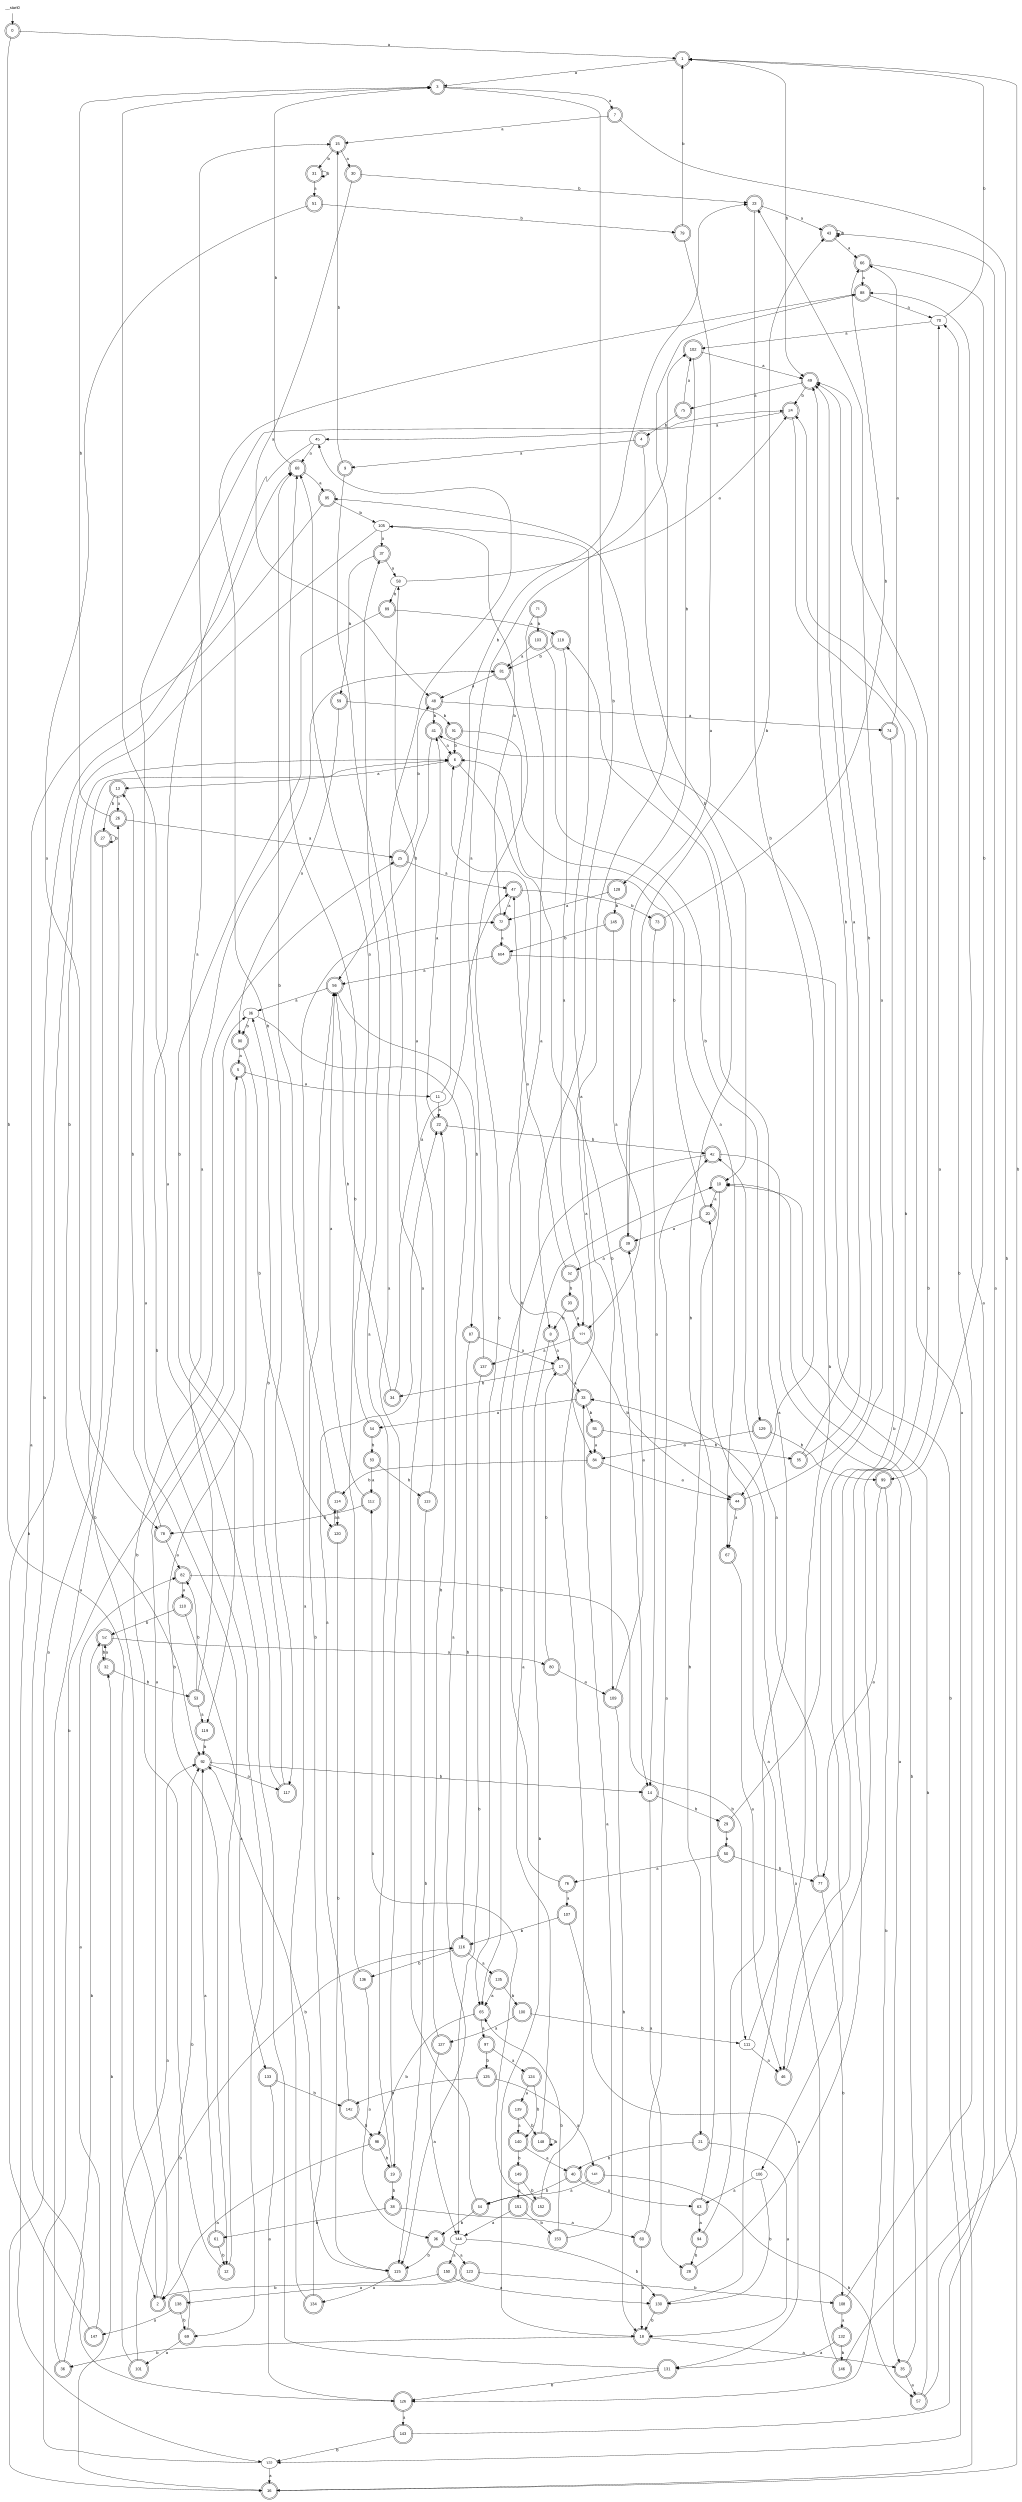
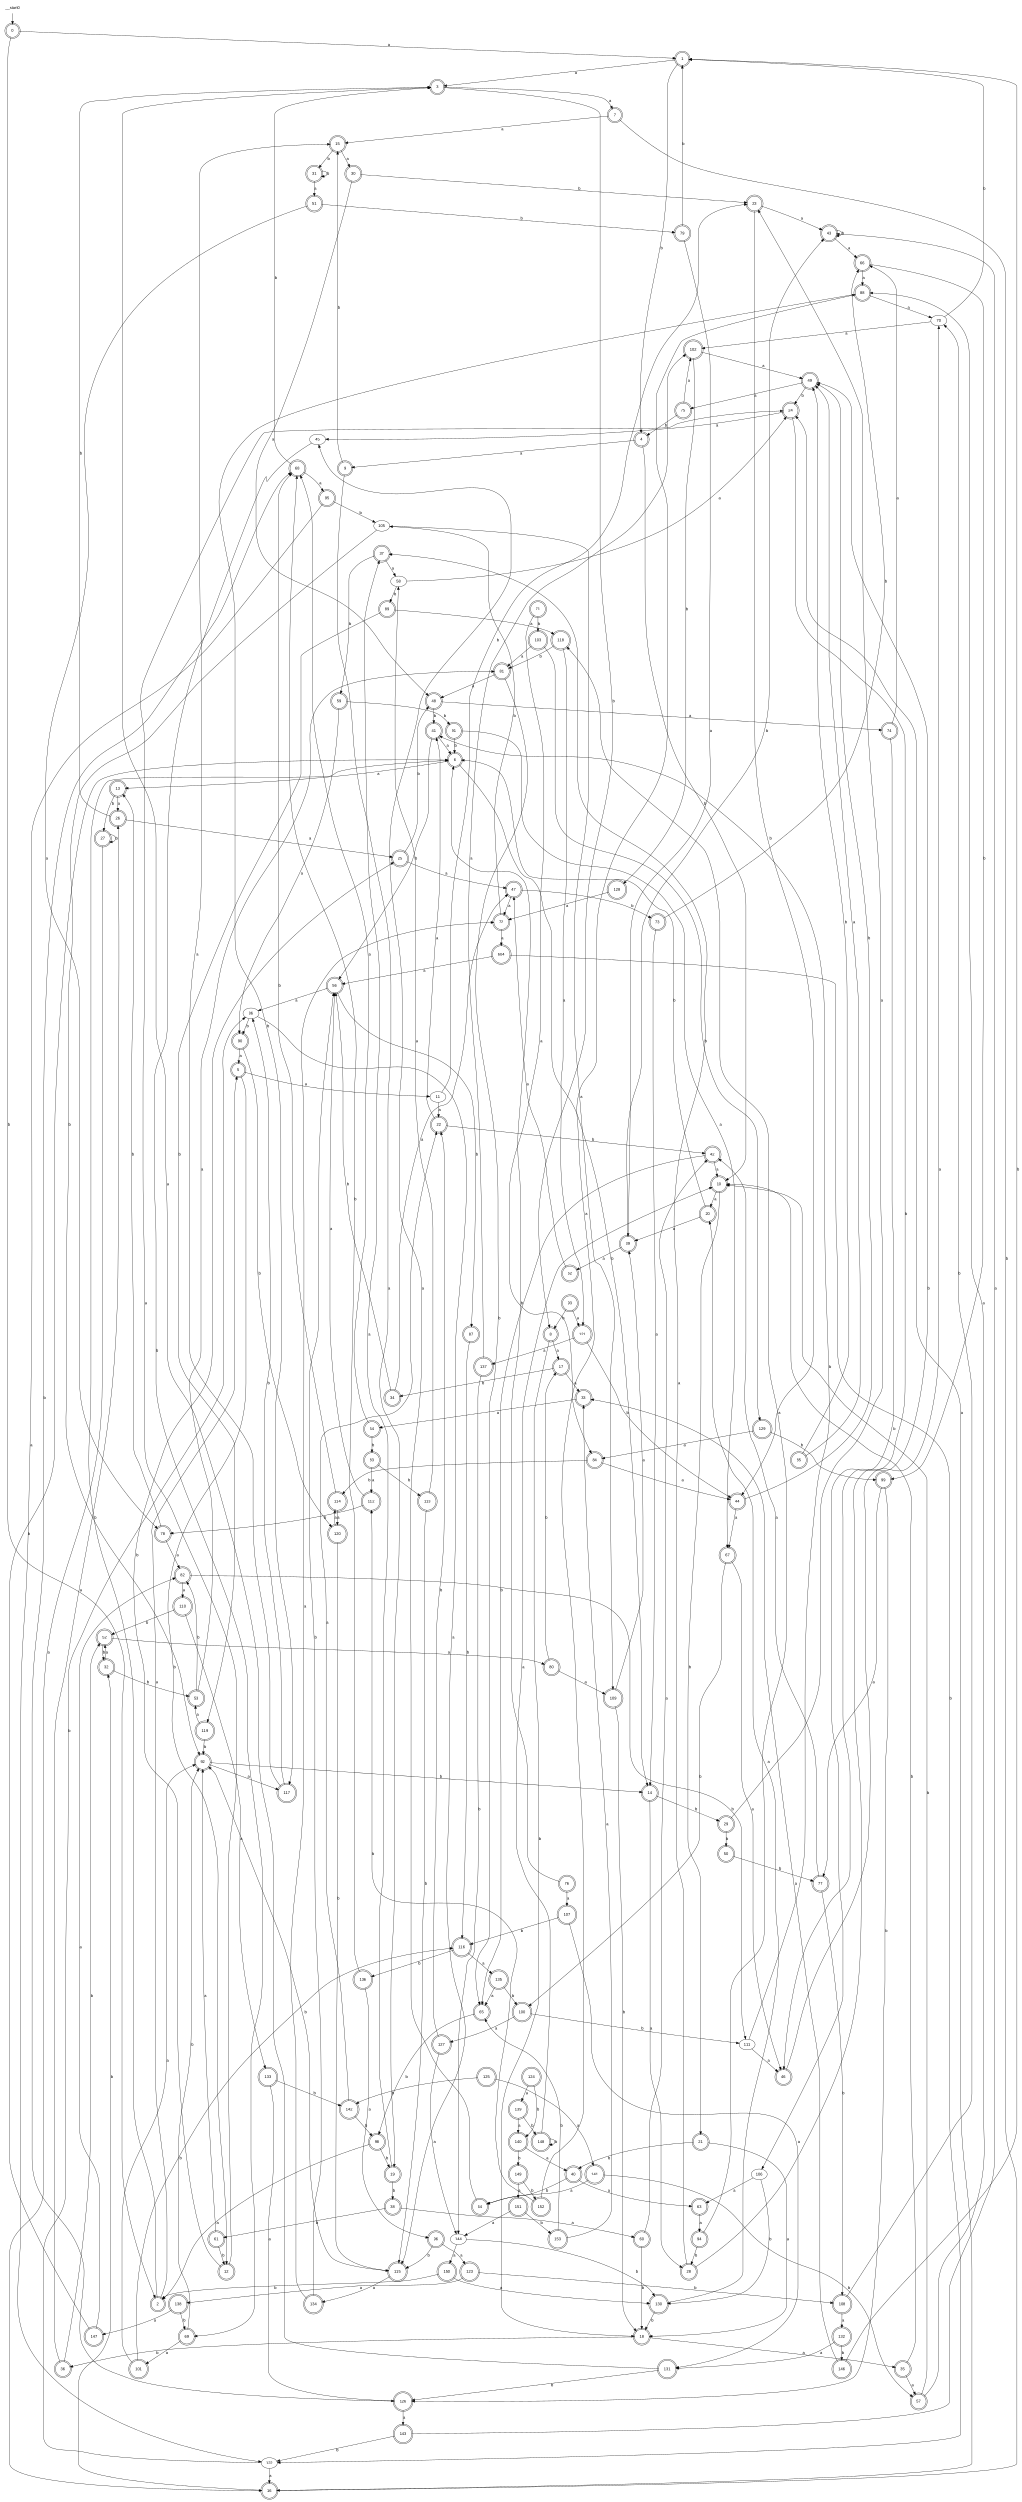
  digraph {
    fontname="Liberation Sans"
    node [fontname="Liberation Sans" shape=doublecircle]
    edge [fontname="Liberation Sans"]
    __start0 [shape=none]
    0
    1
    2
    3
    4
    5
    6
    7
    8
    9
    10
    11 [shape=""]
    12
    13
    14
    15
    16
    17
    18
    19
    20
    21
    22
    23
    24
    25
    26
    27
    28
    29
    30
    31
    32
    33
    34
    35
    36
    37
    38
    39
    40
    41
    42
    43
    44
    45 [shape=""]
    46
    47
    48
    49
    50
    51
    52
    53
    54
-   55
    56
    57
    58 [shape=""]
    59
    60
    61
    62
    63
    64
    65
    66
    67
    68
    69
    70 [shape=""]
    72
    73
    74
    75
    76
    77
    78
    79
    80
    81
    82
    83
    84
    85
    86 [shape=""]
    87
    88
    89
    90
    91
    92
    93
    94
    95
    96
-   97
    98
    99
    100
    101
    102
    71
    103
    n106 [label=604]
    105 [shape=""]
    106 [shape=""]
    107
    108
    109
    110
    111 [shape=""]
    112
    113
    114
    115
    116
    117
    118
    119
    120
    121
    122 [shape=""]
    123
    124
    125
    126
    127
    128
    129
    130
    131
    132
    133
    134
    135
    136
    137
    138
    139
    140
    141
    142
    143
    144 [shape=""]
-   145
    146
    147
    148
    149
    150
    151
    152
    153
    __start0 -> 0
    0 -> 1 [label=a]
    0 -> 2 [label=b]
    1 -> 3 [label=a]
-   1 -> 49 [label=b]
+   1 -> 4 [label=b]
    2 -> 5 [label=a]
    2 -> 6 [label=b]
    3 -> 7 [label=a]
    3 -> 8 [label=b]
    4 -> 9 [label=a]
    4 -> 10 [label=b]
    5 -> 11 [label=a]
    5 -> 12 [label=b]
    6 -> 13 [label=a]
    6 -> 14 [label=b]
    7 -> 15 [label=a]
    7 -> 16 [label=b]
    8 -> 17 [label=a]
    8 -> 18 [label=b]
    9 -> 15 [label=b]
    9 -> 19 [label=a]
    10 -> 20 [label=a]
    10 -> 21 [label=b]
    11 -> 22 [label=a]
    11 -> 23 [label=b]
    12 -> 24 [label=a]
    12 -> 25 [label=b]
    13 -> 26 [label=a]
    13 -> 27 [label=b]
    14 -> 28 [label=a]
    14 -> 29 [label=b]
    15 -> 30 [label=a]
    15 -> 31 [label=b]
    16 -> 24 [label=a]
    16 -> 32 [label=b]
    17 -> 33 [label=a]
    17 -> 34 [label=b]
    18 -> 35 [label=a]
    18 -> 36 [label=b]
    19 -> 37 [label=a]
    19 -> 38 [label=b]
    20 -> 6 [label=b]
    20 -> 39 [label=a]
    21 -> 18 [label=a]
    21 -> 40 [label=b]
    22 -> 41 [label=a]
    22 -> 42 [label=b]
    23 -> 43 [label=a]
    23 -> 44 [label=b]
    24 -> 45 [label=a]
    24 -> 46 [label=b]
    25 -> 47 [label=a]
    25 -> 48 [label=b]
    26 -> 3 [label=b]
    26 -> 25 [label=a]
    27 -> 16 [label=a]
    27 -> 27 [label=b]
-   105 -> 37 [label=a]
+   28 -> 37 [label=a]
    28 -> 49 [label=b]
    29 -> 23 [label=a]
    29 -> 50 [label=b]
    30 -> 23 [label=b]
    30 -> 48 [label=a]
    31 -> 31 [label=b]
    31 -> 51 [label=a]
    32 -> 52 [label=a]
    32 -> 53 [label=b]
    33 -> 54 [label=a]
-   33 -> 55 [label=b]
    34 -> 47 [label=a]
    34 -> 56 [label=b]
    35 -> 10 [label=b]
    35 -> 57 [label=a]
    36 -> 26 [label=a]
    36 -> 52 [label=b]
    37 -> 58 [label=a]
    37 -> 59 [label=b]
    38 -> 60 [label=a]
    38 -> 61 [label=b]
    39 -> 43 [label=b]
    39 -> 62 [label=a]
    40 -> 63 [label=a]
    40 -> 64 [label=b]
    41 -> 6 [label=a]
    41 -> 56 [label=b]
-   42 -> 35 [label=a]
+   42 -> 10 [label=a]
    42 -> 65 [label=b]
    43 -> 43 [label=b]
    43 -> 66 [label=a]
    44 -> 49 [label=b]
    44 -> 67 [label=a]
-   45 -> 68 [label=a]
    45 -> 69 [label=b]
    46 -> 70 [label=a]
    47 -> 72 [label=a]
    47 -> 73 [label=b]
    48 -> 41 [label=b]
    48 -> 74 [label=a]
    49 -> 24 [label=b]
    49 -> 75 [label=a]
-   50 -> 76 [label=a]
    50 -> 77 [label=b]
    51 -> 78 [label=a]
    51 -> 79 [label=b]
    52 -> 32 [label=b]
    52 -> 80 [label=a]
    53 -> 81 [label=a]
    53 -> 82 [label=b]
    54 -> 68 [label=a]
    54 -> 83 [label=b]
-   55 -> 84 [label=a]
-   55 -> 85 [label=b]
    56 -> 86 [label=a]
    56 -> 87 [label=b]
    57 -> 10 [label=b]
    57 -> 88 [label=a]
    58 -> 24 [label=a]
    58 -> 89 [label=b]
    59 -> 90 [label=a]
    59 -> 91 [label=b]
    60 -> 18 [label=b]
    60 -> 42 [label=a]
    61 -> 12 [label=b]
    61 -> 92 [label=a]
    62 -> 47 [label=a]
-   62 -> 93 [label=b]
    63 -> 94 [label=a]
-   63 -> 95 [label=b]
    64 -> 45 [label=a]
-   64 -> 96 [label=b]
-   65 -> 97 [label=a]
    65 -> 98 [label=b]
    66 -> 88 [label=a]
    66 -> 99 [label=b]
    67 -> 46 [label=a]
+   67 -> 100 [label=b]
    68 -> 3 [label=b]
    68 -> 95 [label=a]
    69 -> 92 [label=b]
    69 -> 101 [label=a]
    70 -> 1 [label=b]
    70 -> 102 [label=a]
    72 -> n106 [label=a]
    72 -> 105 [label=b]
    73 -> 14 [label=a]
    73 -> 66 [label=b]
    74 -> 66 [label=a]
    74 -> 106 [label=b]
    75 -> 4 [label=b]
    75 -> 102 [label=a]
    76 -> 6 [label=b]
    76 -> 107 [label=a]
    77 -> 42 [label=a]
    77 -> 108 [label=b]
    78 -> 13 [label=b]
    78 -> 82 [label=a]
    79 -> 1 [label=b]
    79 -> 39 [label=a]
    80 -> 17 [label=b]
    80 -> 109 [label=a]
    81 -> 48 [label=a]
    81 -> 65 [label=b]
    82 -> 110 [label=a]
    82 -> 111 [label=b]
    83 -> 112 [label=a]
    83 -> 113 [label=b]
    84 -> 44 [label=a]
    84 -> 114 [label=b]
    85 -> 49 [label=a]
    85 -> 49 [label=b]
    86 -> 90 [label=b]
    86 -> 115 [label=a]
-   87 -> 17 [label=a]
    87 -> 116 [label=b]
    88 -> 70 [label=a]
    88 -> 117 [label=b]
    89 -> 118 [label=a]
    89 -> 119 [label=b]
    90 -> 5 [label=a]
    90 -> 120 [label=b]
    91 -> 6 [label=b]
    91 -> 67 [label=a]
    92 -> 14 [label=b]
    92 -> 117 [label=a]
    93 -> 8 [label=b]
    93 -> 121 [label=a]
    94 -> 28 [label=b]
    94 -> 118 [label=a]
    95 -> 105 [label=b]
    95 -> 122 [label=a]
    96 -> 115 [label=b]
    96 -> 123 [label=a]
-   97 -> 124 [label=a]
-   97 -> 125 [label=b]
    98 -> 2 [label=a]
    98 -> 19 [label=b]
    99 -> 77 [label=a]
    99 -> 126 [label=b]
    100 -> 111 [label=b]
    100 -> 127 [label=a]
    101 -> 92 [label=a]
    101 -> 116 [label=b]
    102 -> 49 [label=a]
    102 -> 128 [label=b]
    71 -> 84 [label=a]
    71 -> 103 [label=b]
    103 -> 81 [label=a]
    103 -> 129 [label=b]
    n106 -> 56 [label=a]
    n106 -> 122 [label=b]
    105 -> 92 [label=b]
    105 -> 109 [label=a]
    106 -> 63 [label=a]
    106 -> 130 [label=b]
    107 -> 116 [label=b]
    107 -> 131 [label=a]
    108 -> 70 [label=b]
    108 -> 132 [label=a]
    109 -> 18 [label=b]
    109 -> 39 [label=a]
    110 -> 52 [label=b]
    110 -> 133 [label=a]
    111 -> 41 [label=b]
    111 -> 46 [label=a]
    112 -> 56 [label=a]
    112 -> 78 [label=b]
    113 -> 58 [label=a]
    113 -> 115 [label=b]
    114 -> 68 [label=b]
    114 -> 120 [label=a]
    115 -> 92 [label=b]
    115 -> 134 [label=a]
    116 -> 135 [label=a]
    116 -> 136 [label=b]
    117 -> 15 [label=a]
    117 -> 86 [label=b]
    118 -> 81 [label=b]
    118 -> 121 [label=a]
-   53 -> 119 [label=a]
+   119 -> 53 [label=a]
    119 -> 92 [label=b]
    120 -> 114 [label=a]
    120 -> 115 [label=b]
    121 -> 44 [label=b]
    121 -> 137 [label=a]
    122 -> 16 [label=a]
    122 -> 86 [label=b]
    123 -> 108 [label=b]
    123 -> 138 [label=a]
    124 -> 139 [label=a]
    124 -> 140 [label=b]
    125 -> 141 [label=a]
    125 -> 142 [label=b]
    126 -> 68 [label=b]
    126 -> 143 [label=a]
    127 -> 22 [label=b]
    127 -> 144 [label=a]
    128 -> 72 [label=a]
-   128 -> 145 [label=b]
    129 -> 84 [label=a]
    129 -> 99 [label=b]
    130 -> 18 [label=b]
    130 -> 20 [label=a]
    131 -> 3 [label=a]
    131 -> 126 [label=b]
    132 -> 131 [label=a]
    132 -> 146 [label=b]
    133 -> 126 [label=a]
    133 -> 142 [label=b]
    134 -> 56 [label=b]
    134 -> 72 [label=a]
    135 -> 65 [label=a]
    135 -> 100 [label=b]
    136 -> 68 [label=b]
    136 -> 96 [label=a]
    137 -> 102 [label=a]
    137 -> 144 [label=b]
    138 -> 69 [label=b]
    138 -> 147 [label=a]
    139 -> 140 [label=a]
    139 -> 148 [label=b]
    140 -> 40 [label=a]
    140 -> 149 [label=b]
    141 -> 57 [label=b]
    141 -> 64 [label=a]
    142 -> 22 [label=a]
    142 -> 98 [label=b]
    143 -> 43 [label=a]
    143 -> 122 [label=b]
    144 -> 130 [label=b]
    144 -> 150 [label=a]
-   145 -> n106 [label=b]
-   145 -> 121 [label=a]
    146 -> 1 [label=b]
    146 -> 33 [label=a]
    147 -> 6 [label=b]
    147 -> 82 [label=a]
    148 -> 10 [label=a]
    148 -> 148 [label=b]
    149 -> 151 [label=a]
    149 -> 152 [label=b]
    150 -> 2 [label=b]
    150 -> 130 [label=a]
    151 -> 144 [label=a]
    151 -> 153 [label=b]
    152 -> 88 [label=a]
    152 -> 112 [label=b]
    153 -> 33 [label=a]
    153 -> 65 [label=b]
  }
